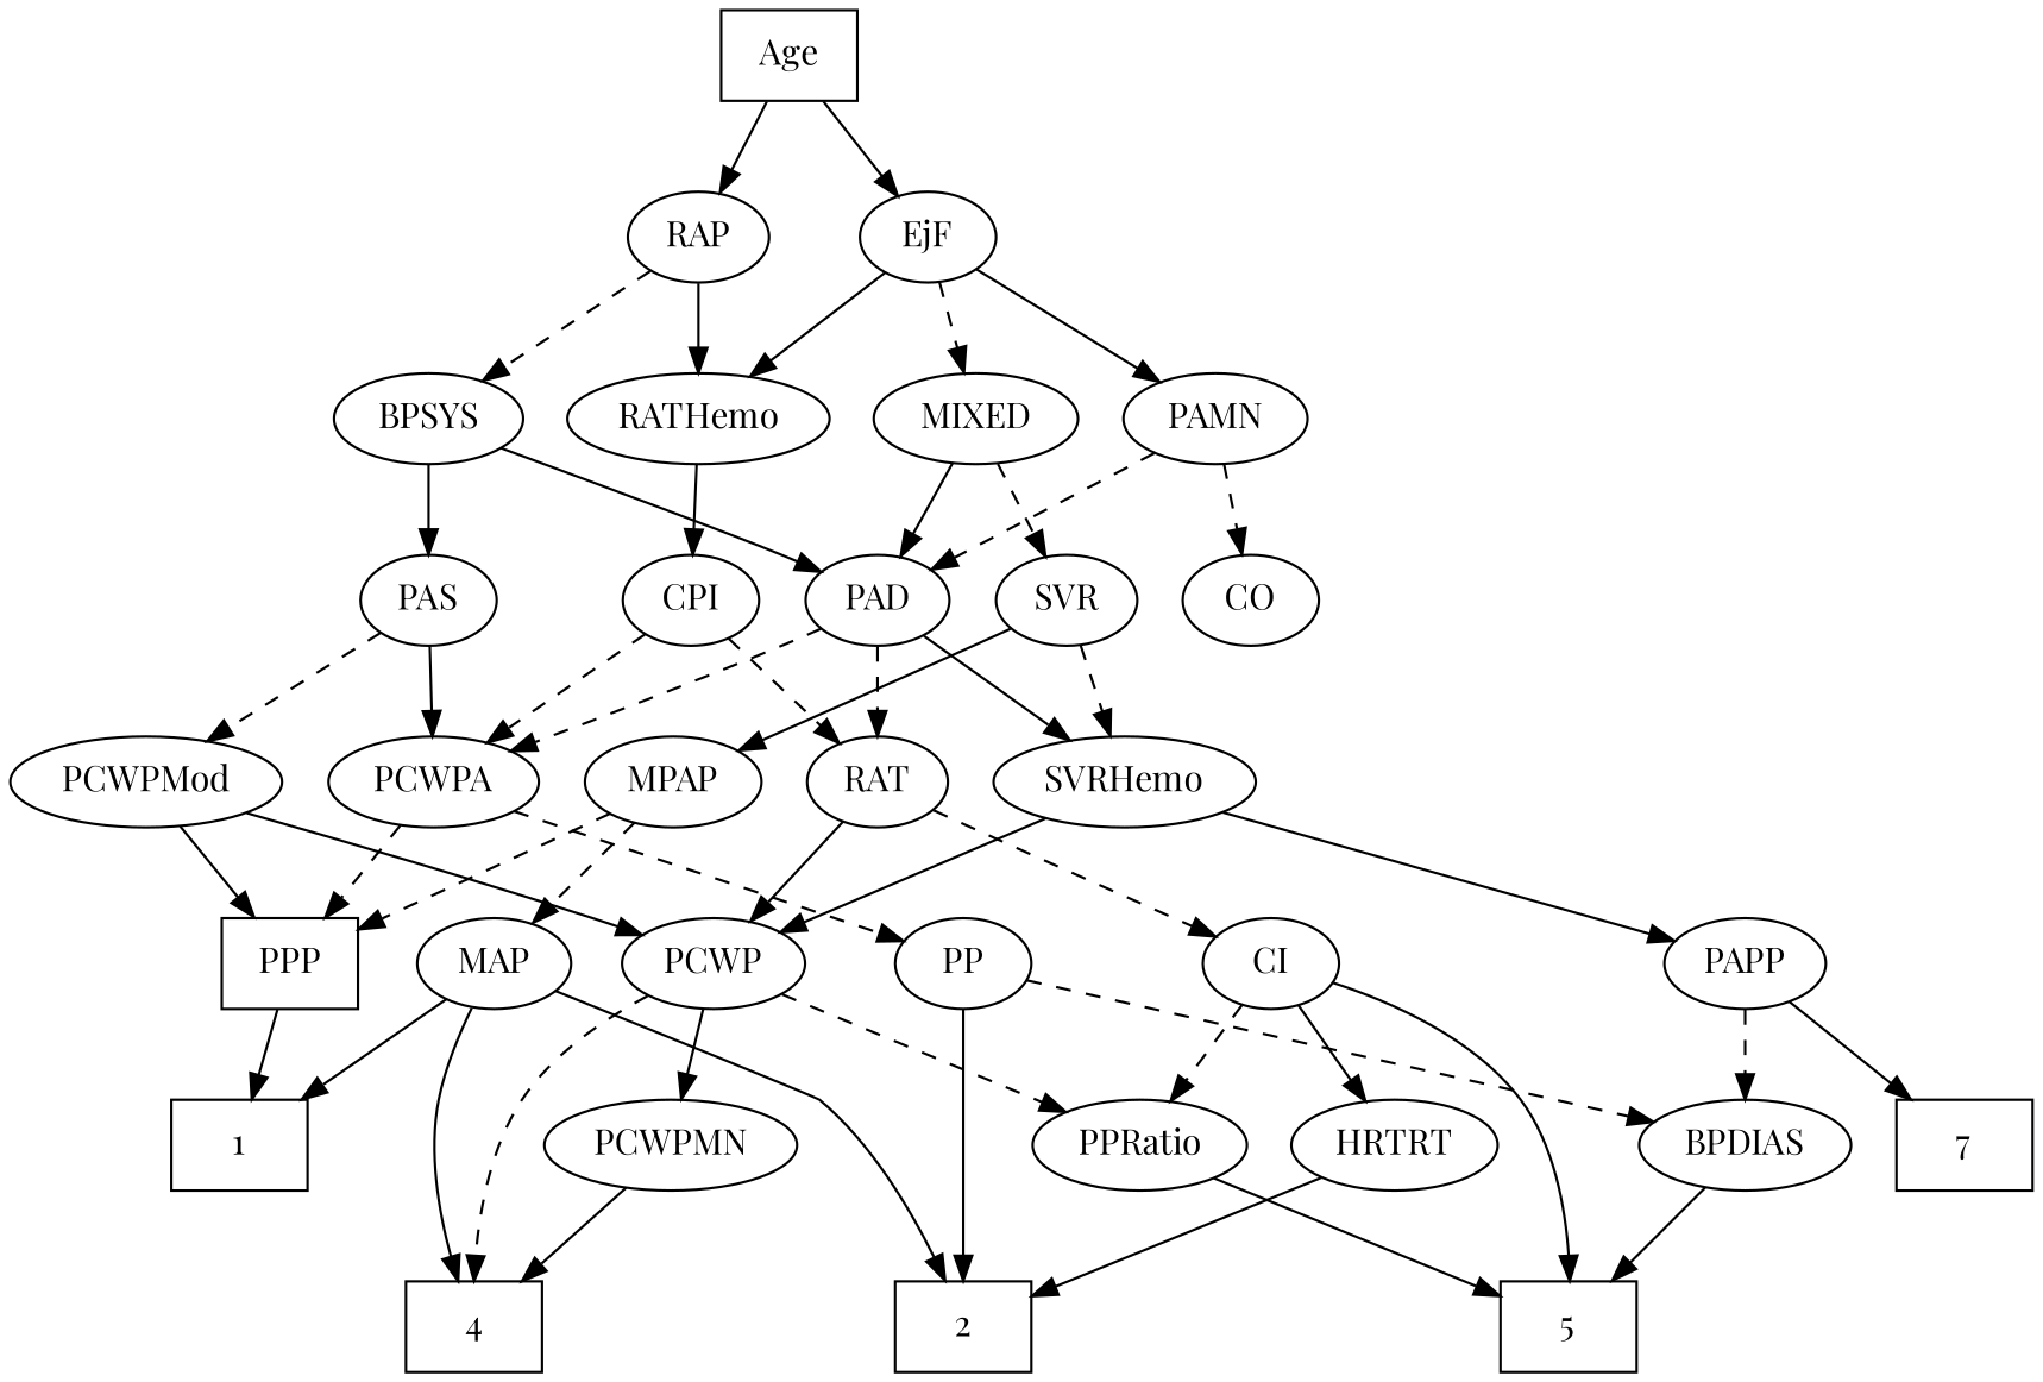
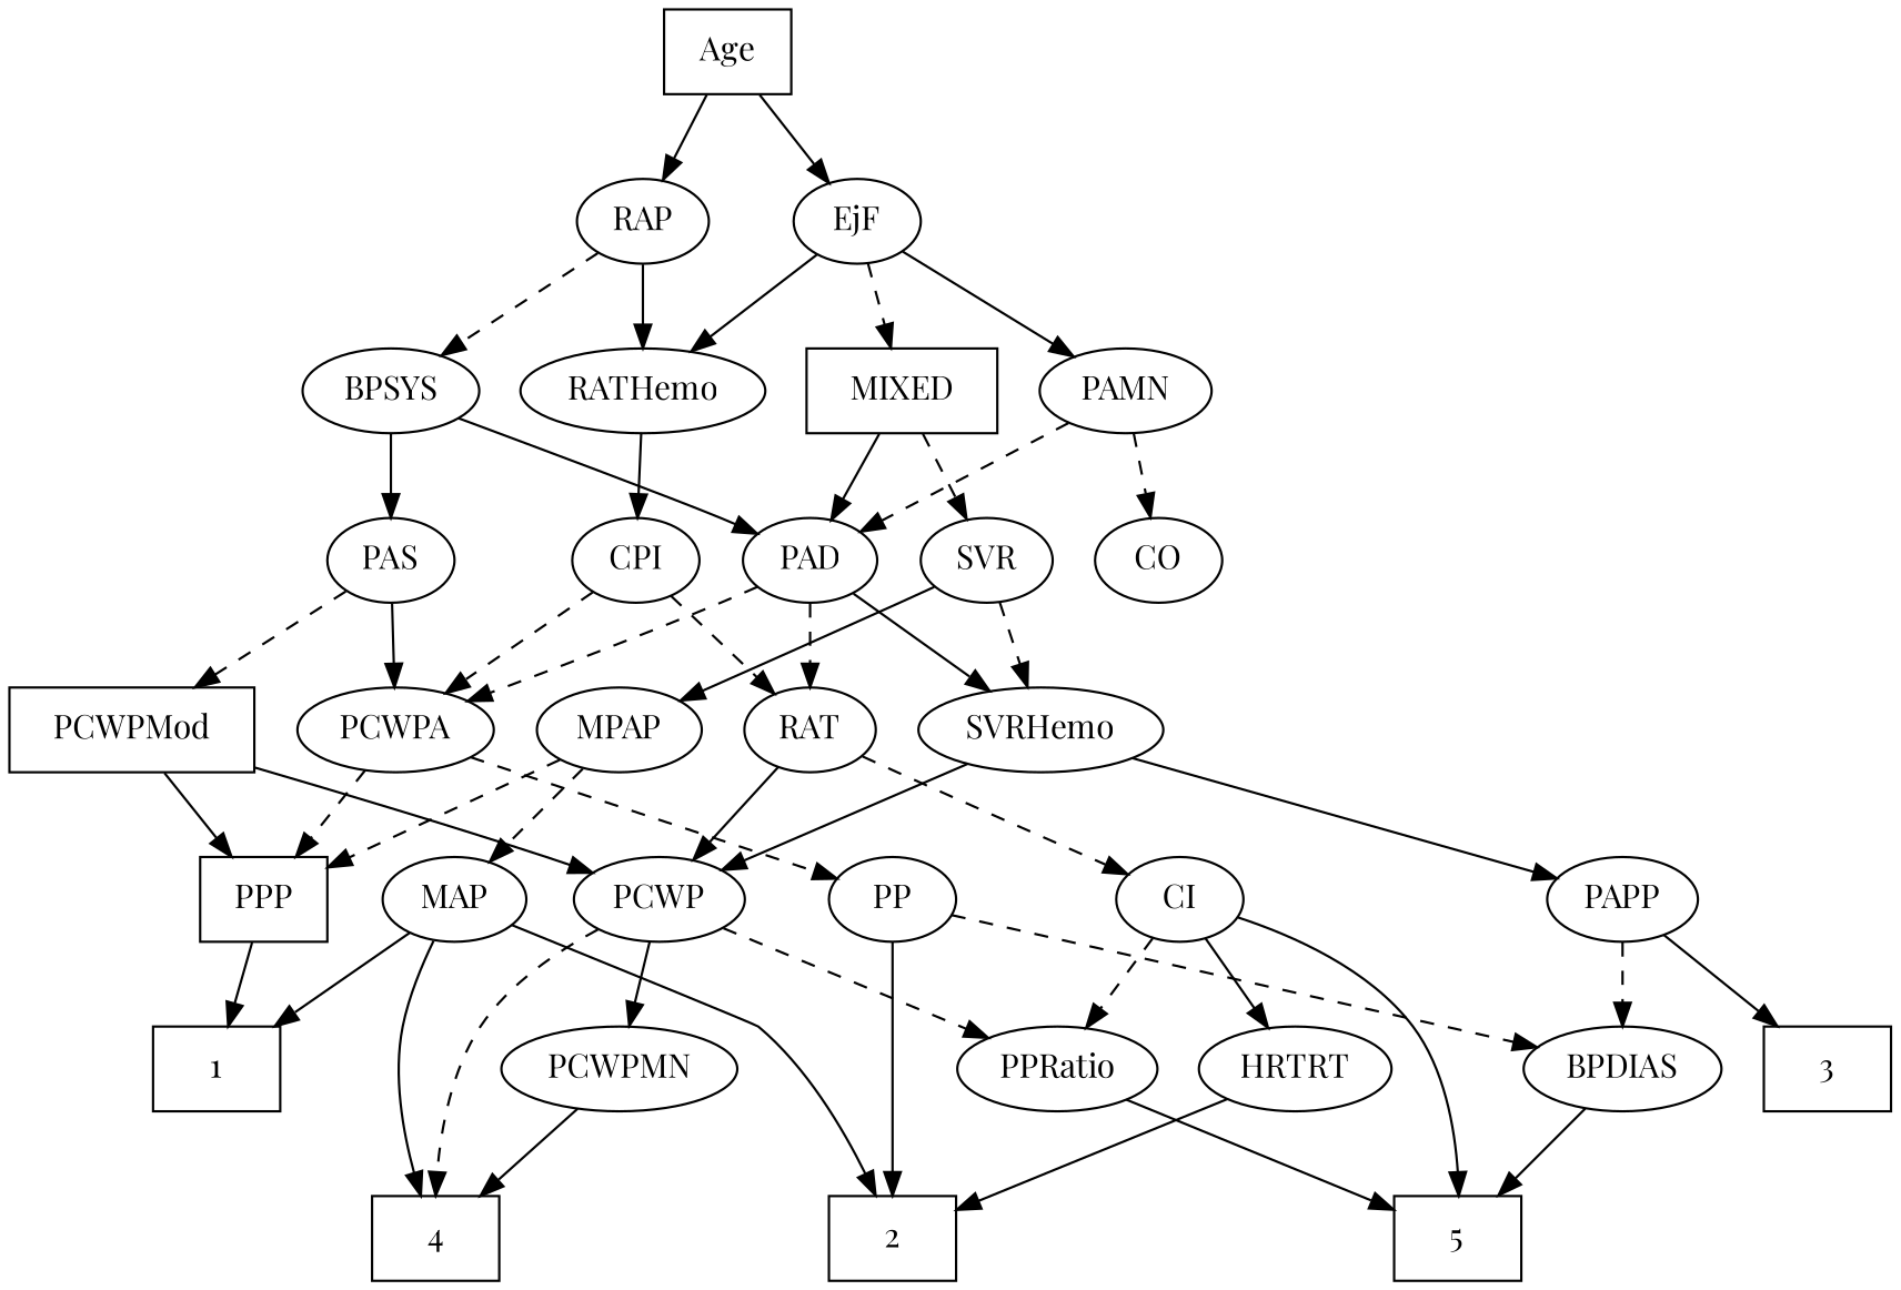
  strict digraph {
    fontname="Playfair Display"
    node [fontname="Playfair Display"]
    edge [fontname="Playfair Display" style=solid]
    1 [height=0.5 shape=box width=0.75]
    2 [height=0.5 shape=box width=0.75]
-   3 [height=0.5 shape=box width=0.75 label=7]
+   3 [height=0.5 shape=box width=0.75]
    4 [height=0.5 shape=box width=0.75]
    5 [height=0.5 shape=box width=0.75]
    Age [height=0.5 shape=box width=0.75]
    EjF [height=0.5 width=0.75]
    RAP [height=0.5 width=0.77632]
-   MIXED [height=0.5 width=1.1193]
+   MIXED [height=0.5 width=1.1193 shape=box]
    PAMN [height=0.5 width=1.011]
    RATHemo [height=0.5 width=1.3721]
    BPSYS [height=0.5 width=1.0471]
    PAD [height=0.5 width=0.79437]
    SVR [height=0.5 width=0.77632]
    CO [height=0.5 width=0.75]
    CPI [height=0.5 width=0.75]
    PAS [height=0.5 width=0.75]
    RAT [height=0.5 width=0.75827]
    PCWPA [height=0.5 width=1.1555]
    SVRHemo [height=0.5 width=1.3902]
    MPAP [height=0.5 width=0.97491]
-   PCWPMod [height=0.5 width=1.4443]
+   PCWPMod [height=0.5 width=1.4443 shape=box]
    PCWP [height=0.5 width=0.97491]
    CI [height=0.5 width=0.75]
    PPP [height=0.5 shape=box width=0.75]
    PP [height=0.5 width=0.75]
    PAPP [height=0.5 width=0.88464]
    MAP [height=0.5 width=0.84854]
    PCWPMN [height=0.5 width=1.3902]
    PPRatio [height=0.5 width=1.1013]
    HRTRT [height=0.5 width=1.1013]
    BPDIAS [height=0.5 width=1.1735]
    Age -> EjF
    Age -> RAP
    EjF -> MIXED [style=dashed]
    EjF -> PAMN
    EjF -> RATHemo
    RAP -> RATHemo
    RAP -> BPSYS [style=dashed]
    MIXED -> PAD
    MIXED -> SVR [style=dashed]
    PAMN -> PAD [style=dashed]
    PAMN -> CO [style=dashed]
    RATHemo -> CPI
    BPSYS -> PAD
    BPSYS -> PAS
    PAD -> RAT [style=dashed]
    PAD -> PCWPA [style=dashed]
    PAD -> SVRHemo
    SVR -> SVRHemo [style=dashed]
    SVR -> MPAP
    CPI -> RAT [style=dashed]
    CPI -> PCWPA [style=dashed]
    PAS -> PCWPA
    PAS -> PCWPMod [style=dashed]
    RAT -> PCWP
    RAT -> CI [style=dashed]
    PCWPA -> PPP [style=dashed]
    PCWPA -> PP [style=dashed]
    SVRHemo -> PCWP
    SVRHemo -> PAPP
    MPAP -> PPP [style=dashed]
    MPAP -> MAP [style=dashed]
    PCWPMod -> PCWP
    PCWPMod -> PPP
    PCWP -> 4 [style=dashed]
    PCWP -> PCWPMN
    PCWP -> PPRatio [style=dashed]
    CI -> 5
    CI -> PPRatio [style=dashed]
    CI -> HRTRT
    PPP -> 1
    PP -> 2
    PP -> BPDIAS [style=dashed]
    PAPP -> 3
    PAPP -> BPDIAS [style=dashed]
    MAP -> 1
    MAP -> 2
    MAP -> 4
    PCWPMN -> 4
    PPRatio -> 5
    HRTRT -> 2
    BPDIAS -> 5
  }
